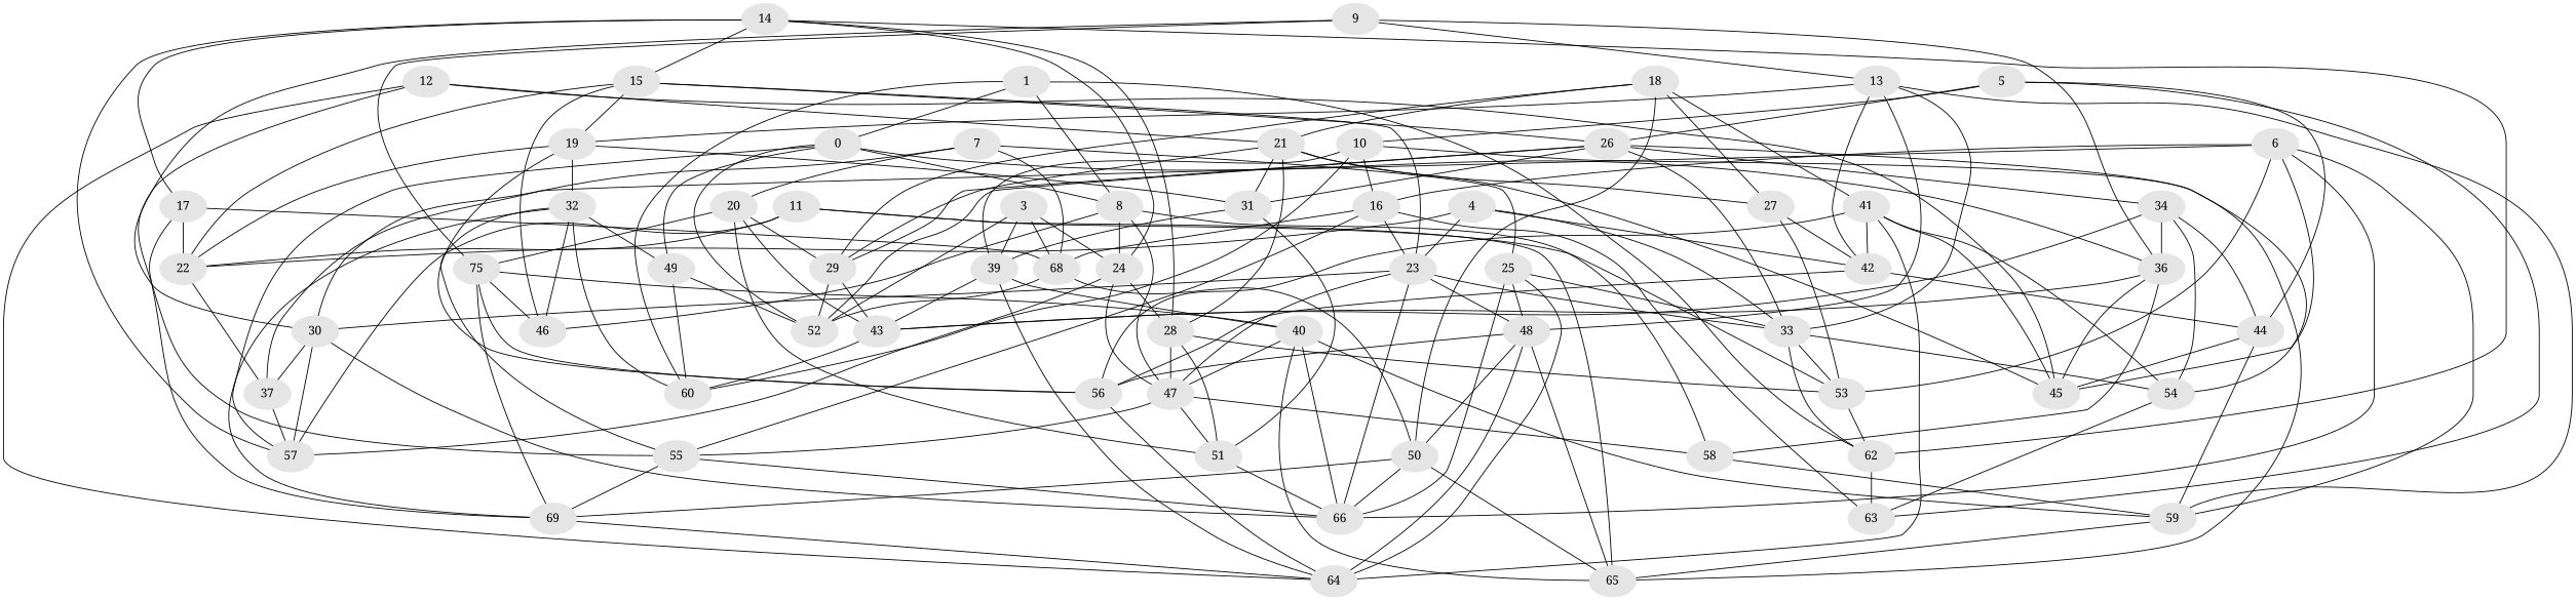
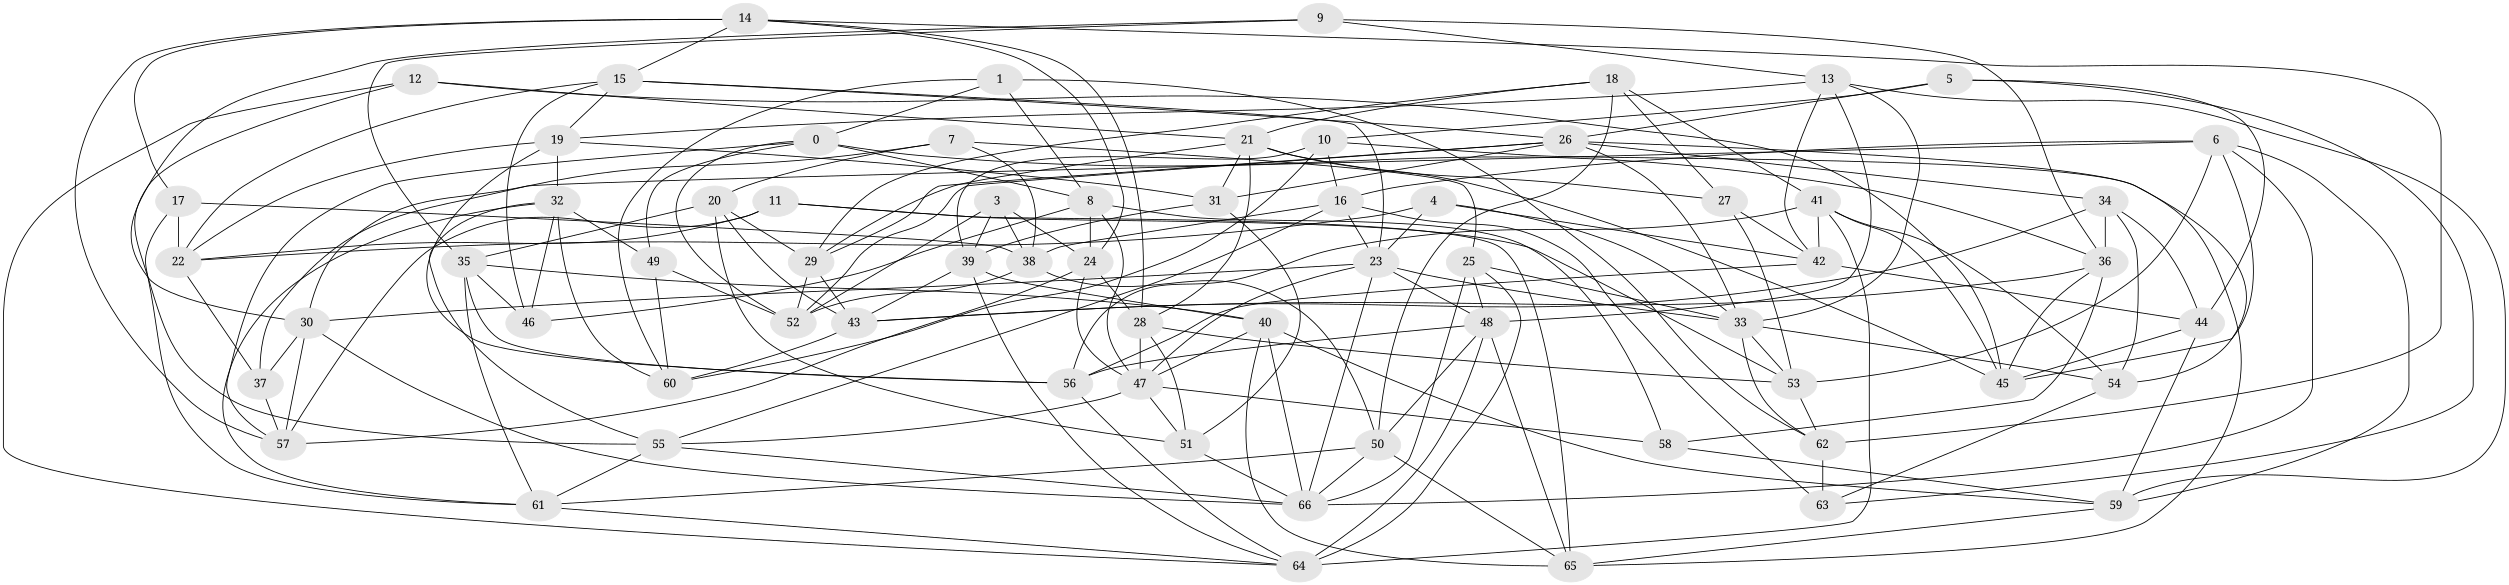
  graph {
    fontname="Noto Serif"
    node [color=gray90 fontname="Noto Serif" style=filled]
    edge [fontname="Noto Serif" weight=1.0]
    n1 [label=0]
    1
    8
    60
    62
    36
    49
    52
    57
    24
    46
    47
    58
    63
    45
    43
    3
-   38 [label=68]
+   38
    39
    28
    50
    64
    40
    4
    22
    23
    33
    42
    37
    66
    30
    48
    53
    54
    44
    56
    5
    10
    26
    16
    65
    29
    31
    34
    59
    6
    55
    7
    20
    25
-   35 [label=75]
+   35
    51
    9
    13
    19
-   61 [label=69]
+   61
    11
    12
    21
    27
    32
    14
    15
    17
    18
    41
    n1 -- 8
    n1 -- 36
    n1 -- 49
    n1 -- 52
    n1 -- 57
    1 -- n1
    1 -- 8
    1 -- 60
    1 -- 62
    8 -- 24
    8 -- 46
    8 -- 47
    8 -- 58
    62 -- 63 [weight=2.0]
    36 -- 58
    36 -- 45
    36 -- 43
    49 -- 60
    49 -- 52
    24 -- 57
    24 -- 47
    24 -- 28
    47 -- 58
    47 -- 55
    47 -- 51
    58 -- 59
    43 -- 60
    3 -- 52
    3 -- 24
    3 -- 38
    3 -- 39
    38 -- 52
    38 -- 50
    39 -- 43
    39 -- 64
    39 -- 40
    28 -- 47
    28 -- 53
    28 -- 51
    50 -- 66
    50 -- 65
    50 -- 61
    40 -- 47
    40 -- 66
    40 -- 65
    40 -- 59
    4 -- 22
    4 -- 23
    4 -- 33
    4 -- 42
    22 -- 37
    23 -- 47
    23 -- 33
    23 -- 66
    23 -- 30
    23 -- 48
    33 -- 62
    33 -- 53
    33 -- 54
    42 -- 44
    42 -- 56
    37 -- 57
    30 -- 57
    30 -- 37
    30 -- 66
    48 -- 50
    48 -- 64 [weight=2.0]
    48 -- 56
    48 -- 65
    53 -- 62
    54 -- 63 [weight=2.0]
    44 -- 45
    44 -- 59
    56 -- 64
    5 -- 63
    5 -- 44
    5 -- 10
    5 -- 26
    10 -- 60 [weight=2.0]
    10 -- 39
    10 -- 16
    10 -- 65
    26 -- 52
    26 -- 33
    26 -- 54
    26 -- 29
    26 -- 31
    26 -- 34
    16 -- 63
    16 -- 38
    16 -- 23
    16 -- 55
    29 -- 52
    29 -- 43
    31 -- 39
    31 -- 51
    34 -- 36
    34 -- 43
    34 -- 54
    34 -- 44 [weight=2.0]
    59 -- 65
    6 -- 45
    6 -- 37
    6 -- 66
    6 -- 53
    6 -- 16
    6 -- 59
    55 -- 66
    55 -- 61
    7 -- 38
    7 -- 30
    7 -- 20
    7 -- 25
    20 -- 43
    20 -- 29
    20 -- 35
    20 -- 51
    25 -- 64
    25 -- 33
    25 -- 66 [weight=2.0]
    25 -- 48
    35 -- 46
    35 -- 40
    35 -- 56
    35 -- 61
    51 -- 66 [weight=2.0]
    9 -- 36
    9 -- 30
    9 -- 35
    9 -- 13
    13 -- 33
    13 -- 42
    13 -- 48
    13 -- 59
    13 -- 19
    19 -- 22
    19 -- 56
    19 -- 31
    19 -- 32
    61 -- 64
    11 -- 57
    11 -- 22
    11 -- 53
    11 -- 65
    12 -- 45
    12 -- 64
    12 -- 55
    12 -- 21
    21 -- 45
    21 -- 28
    21 -- 29
    21 -- 31 [weight=2.0]
    21 -- 27
    27 -- 42
    27 -- 53
    32 -- 60
    32 -- 49
    32 -- 46
    32 -- 55
    32 -- 61
    14 -- 62
    14 -- 57
    14 -- 24
    14 -- 28
    14 -- 15
    14 -- 17
    15 -- 46
    15 -- 22
    15 -- 23
    15 -- 26
    15 -- 19
    17 -- 38
    17 -- 22
    17 -- 61
    18 -- 50
    18 -- 29
    18 -- 21
    18 -- 27
    18 -- 41
    41 -- 45
    41 -- 64
    41 -- 42
    41 -- 54
    41 -- 56
  }
